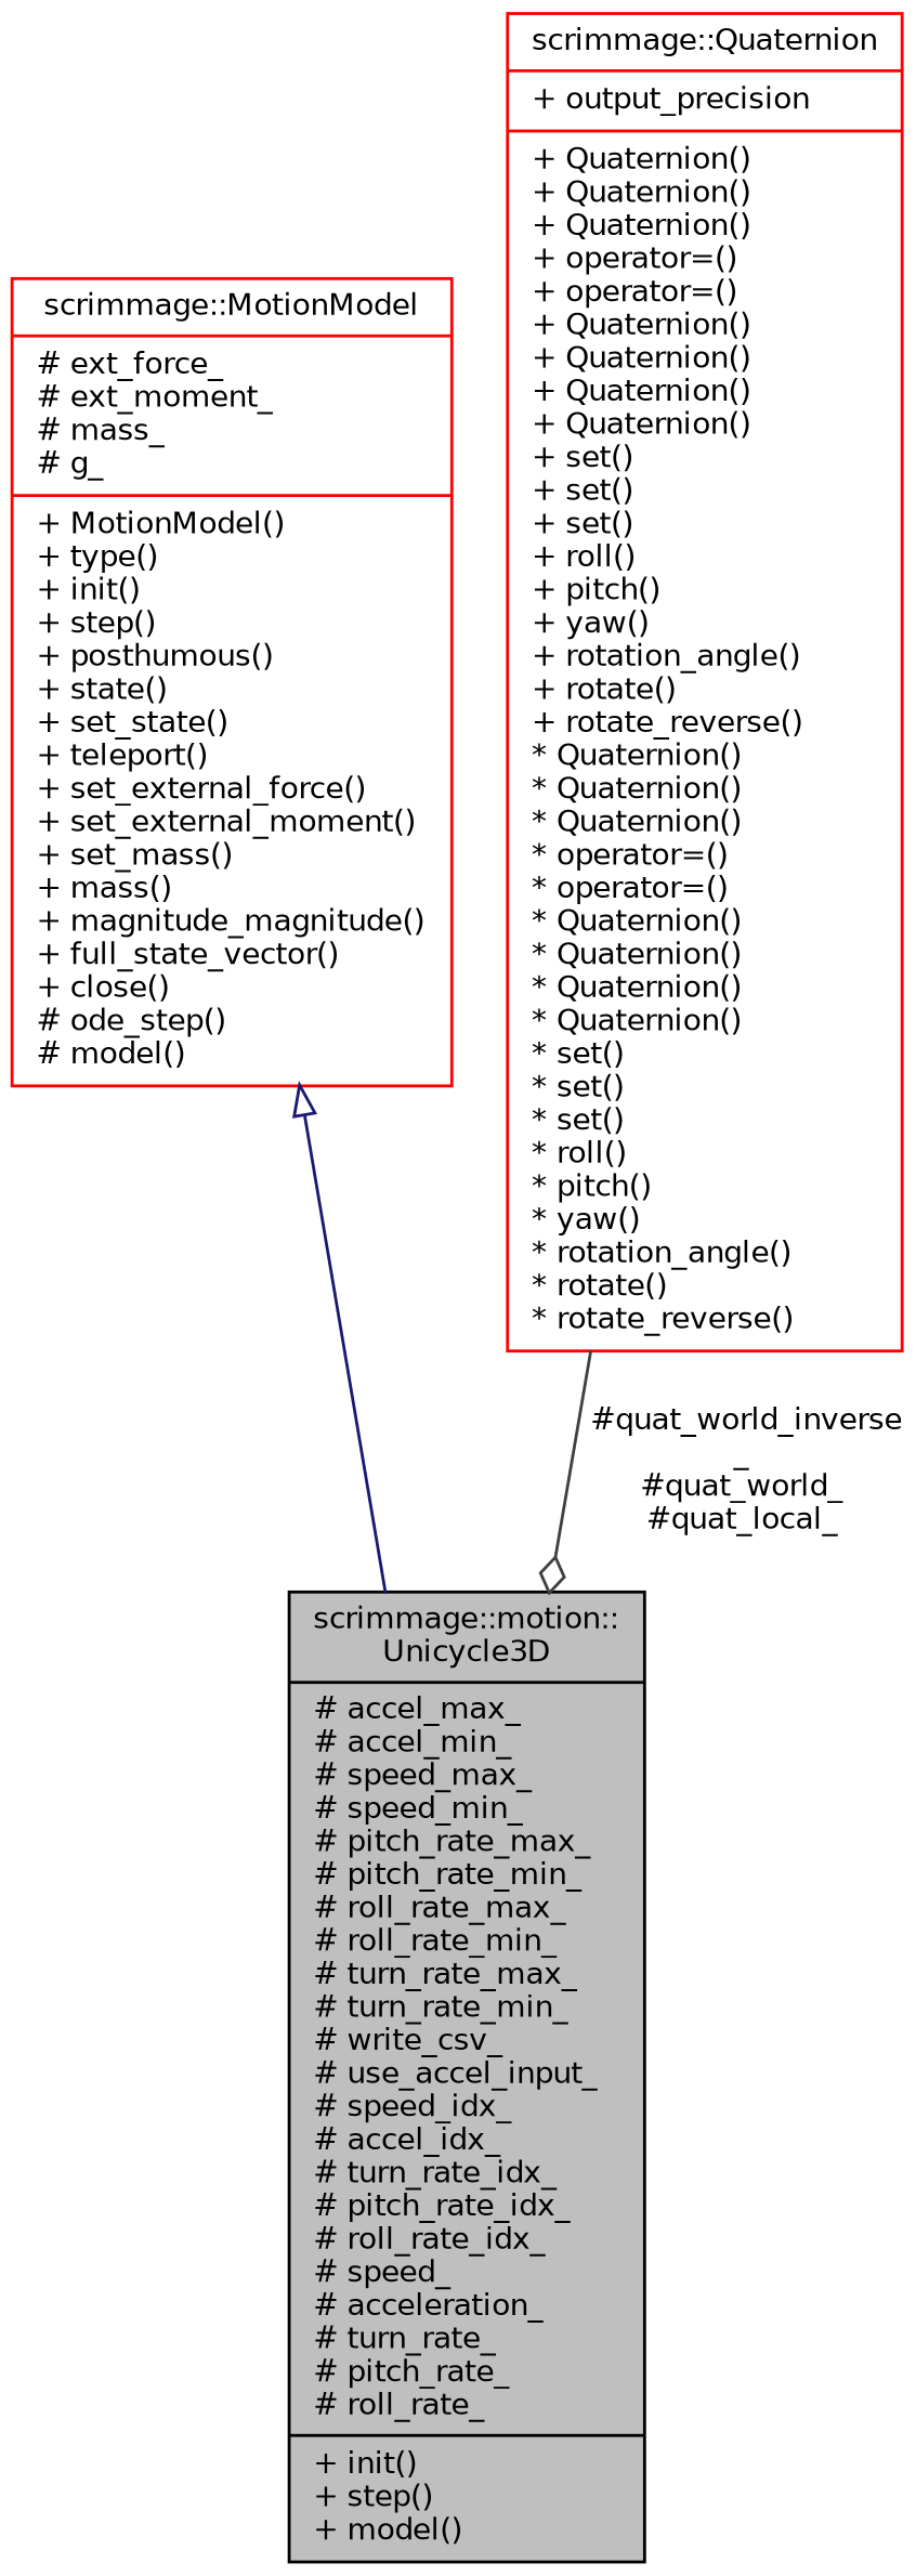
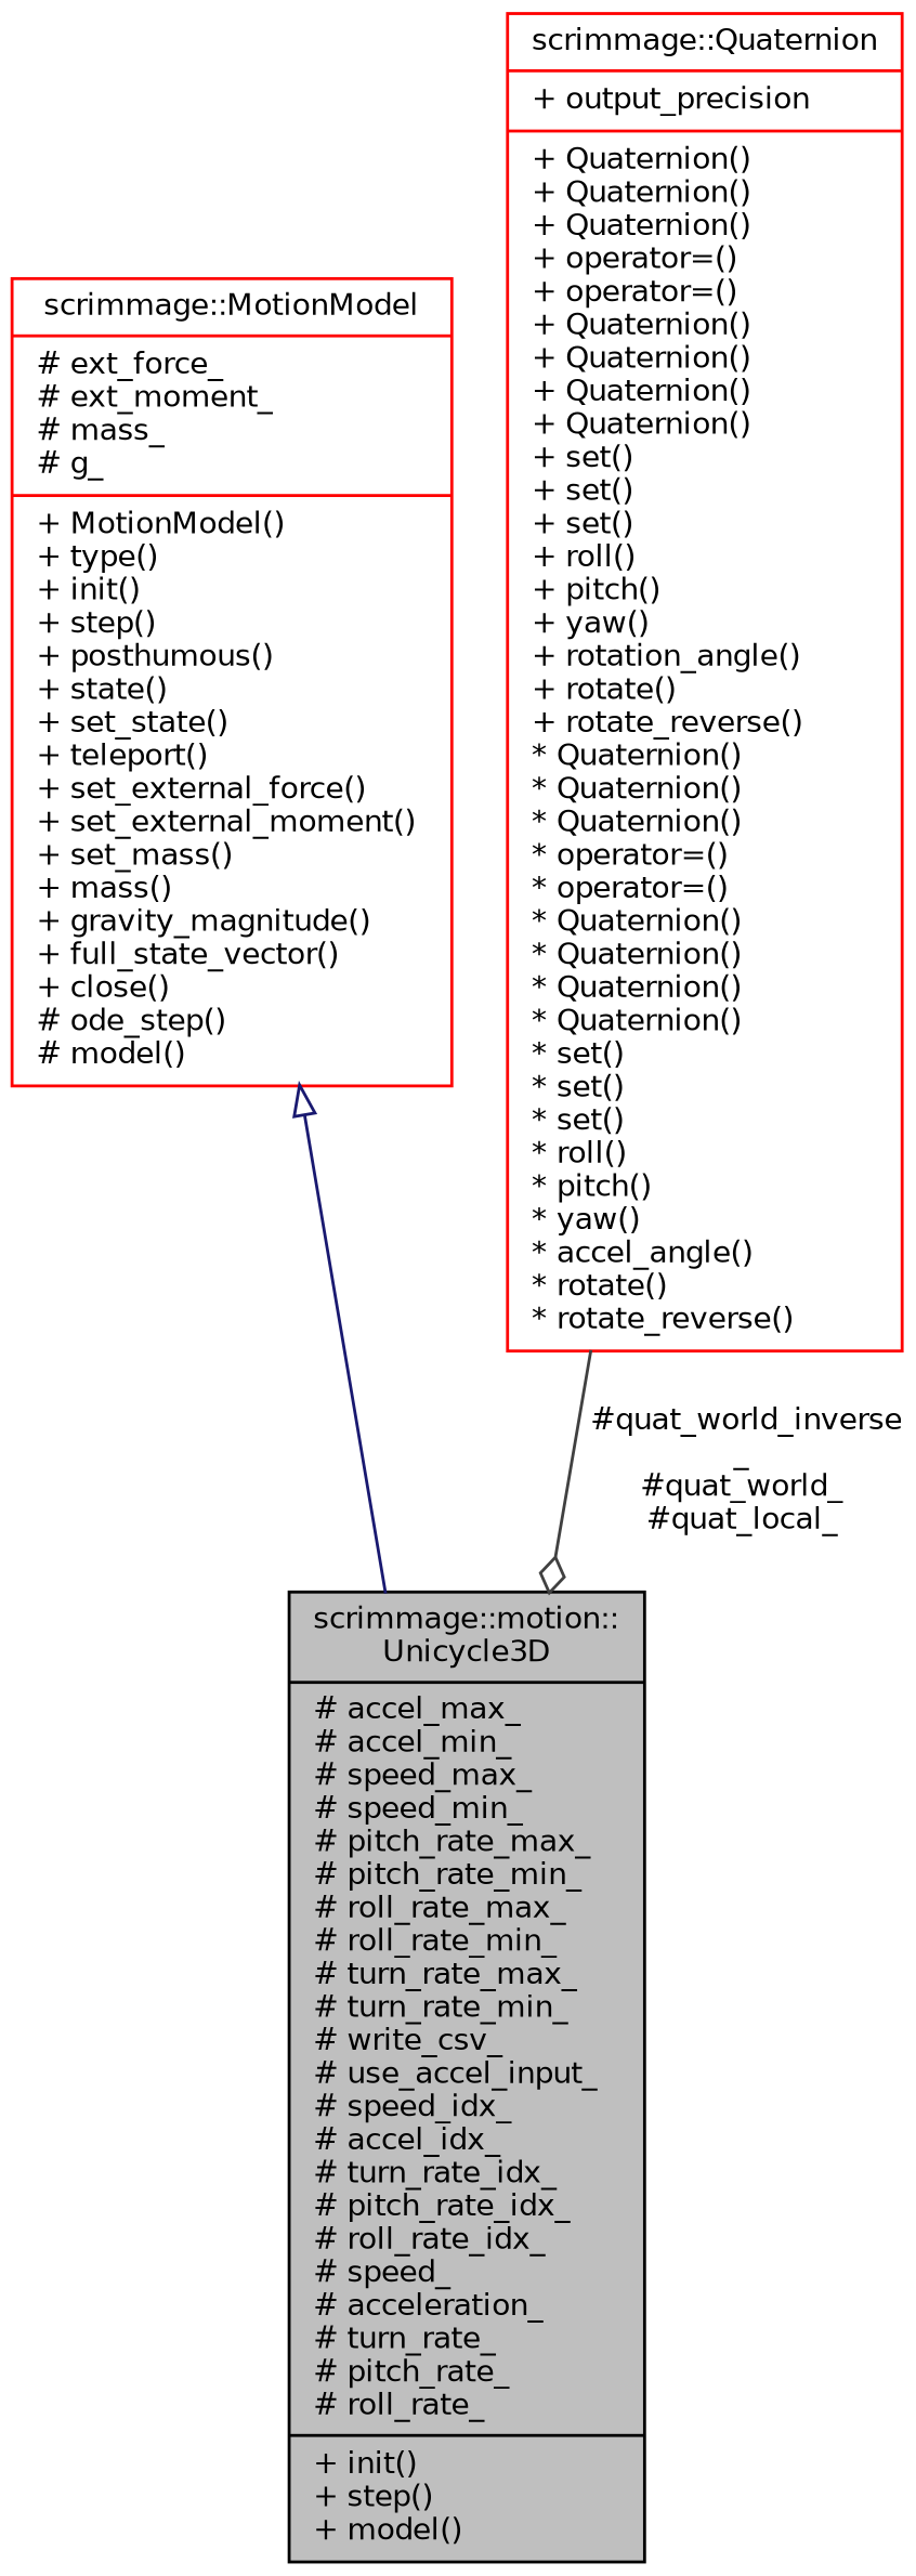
  digraph {
    node [color=red fillcolor=white fontname=Helvetica fontsize=10 shape=record style=filled]
    edge [fontname=Helvetica fontsize=10 labelfontname=Helvetica labelfontsize=10 style=solid]
    n1 [color=black fillcolor=grey75 fontcolor=black height=0.2 label="{scrimmage::motion::\lUnicycle3D\n|# accel_max_\l# accel_min_\l# speed_max_\l# speed_min_\l# pitch_rate_max_\l# pitch_rate_min_\l# roll_rate_max_\l# roll_rate_min_\l# turn_rate_max_\l# turn_rate_min_\l# write_csv_\l# use_accel_input_\l# speed_idx_\l# accel_idx_\l# turn_rate_idx_\l# pitch_rate_idx_\l# roll_rate_idx_\l# speed_\l# acceleration_\l# turn_rate_\l# pitch_rate_\l# roll_rate_\l|+ init()\l+ step()\l+ model()\l}" width=0.4]
-   n2 [height=0.2 label="{scrimmage::MotionModel\n|# ext_force_\l# ext_moment_\l# mass_\l# g_\l|+ MotionModel()\l+ type()\l+ init()\l+ step()\l+ posthumous()\l+ state()\l+ set_state()\l+ teleport()\l+ set_external_force()\l+ set_external_moment()\l+ set_mass()\l+ mass()\l+ magnitude_magnitude()\l+ full_state_vector()\l+ close()\l# ode_step()\l# model()\l}" width=0.4]
-   n3 [height=0.2 label="{scrimmage::Quaternion\n|+ output_precision\l|+ Quaternion()\l+ Quaternion()\l+ Quaternion()\l+ operator=()\l+ operator=()\l+ Quaternion()\l+ Quaternion()\l+ Quaternion()\l+ Quaternion()\l+ set()\l+ set()\l+ set()\l+ roll()\l+ pitch()\l+ yaw()\l+ rotation_angle()\l+ rotate()\l+ rotate_reverse()\l* Quaternion()\l* Quaternion()\l* Quaternion()\l* operator=()\l* operator=()\l* Quaternion()\l* Quaternion()\l* Quaternion()\l* Quaternion()\l* set()\l* set()\l* set()\l* roll()\l* pitch()\l* yaw()\l* rotation_angle()\l* rotate()\l* rotate_reverse()\l}" width=0.4]
+   n2 [height=0.2 label="{scrimmage::MotionModel\n|# ext_force_\l# ext_moment_\l# mass_\l# g_\l|+ MotionModel()\l+ type()\l+ init()\l+ step()\l+ posthumous()\l+ state()\l+ set_state()\l+ teleport()\l+ set_external_force()\l+ set_external_moment()\l+ set_mass()\l+ mass()\l+ gravity_magnitude()\l+ full_state_vector()\l+ close()\l# ode_step()\l# model()\l}" width=0.4]
+   n3 [height=0.2 label="{scrimmage::Quaternion\n|+ output_precision\l|+ Quaternion()\l+ Quaternion()\l+ Quaternion()\l+ operator=()\l+ operator=()\l+ Quaternion()\l+ Quaternion()\l+ Quaternion()\l+ Quaternion()\l+ set()\l+ set()\l+ set()\l+ roll()\l+ pitch()\l+ yaw()\l+ rotation_angle()\l+ rotate()\l+ rotate_reverse()\l* Quaternion()\l* Quaternion()\l* Quaternion()\l* operator=()\l* operator=()\l* Quaternion()\l* Quaternion()\l* Quaternion()\l* Quaternion()\l* set()\l* set()\l* set()\l* roll()\l* pitch()\l* yaw()\l* accel_angle()\l* rotate()\l* rotate_reverse()\l}" width=0.4]
    n2 -> n1 [arrowtail=onormal color=midnightblue dir=back]
    n3 -> n1 [arrowhead=odiamond color=grey25 label=" #quat_world_inverse\l_\n#quat_world_\n#quat_local_"]
  }
